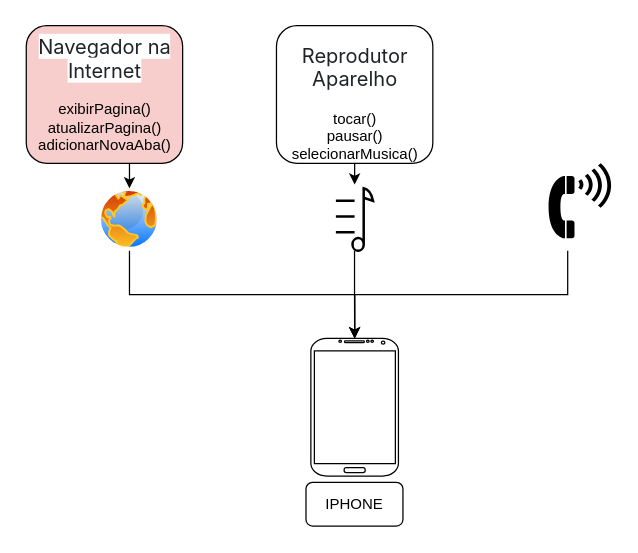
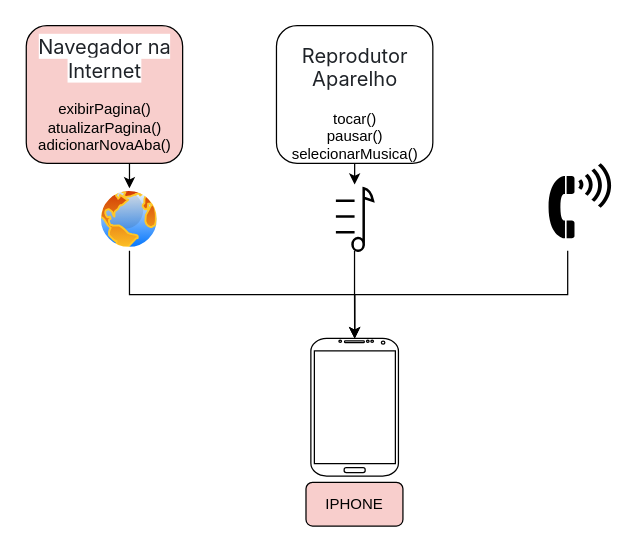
  <mxCell id="0" />
  <mxCell id="1" parent="0" />
  <mxCell id="2" value="" style="verticalLabelPosition=bottom;verticalAlign=top;html=1;shadow=0;dashed=0;strokeWidth=1;shape=mxgraph.android.phone2;labelBackgroundColor=none;" vertex="1" parent="1"><mxGeometry x="248" y="270" width="70" height="110" as="geometry" /></mxCell>
  <mxCell id="3" style="edgeStyle=orthogonalEdgeStyle;rounded=0;orthogonalLoop=1;jettySize=auto;html=1;exitX=0.5;exitY=1;exitDx=0;exitDy=0;labelBackgroundColor=none;fontColor=default;" edge="1" parent="1" source="4" target="2"><mxGeometry relative="1" as="geometry" /></mxCell>
  <mxCell id="4" value="" style="image;aspect=fixed;perimeter=ellipsePerimeter;html=1;align=center;shadow=0;dashed=0;spacingTop=3;image=img/lib/active_directory/internet_globe.svg;labelBackgroundColor=none;" vertex="1" parent="1"><mxGeometry x="78" y="150" width="50" height="50" as="geometry" /></mxCell>
  <mxCell id="5" style="edgeStyle=orthogonalEdgeStyle;rounded=0;orthogonalLoop=1;jettySize=auto;html=1;exitX=0.38;exitY=1;exitDx=0;exitDy=0;exitPerimeter=0;labelBackgroundColor=none;fontColor=default;" edge="1" parent="1" target="2"><mxGeometry relative="1" as="geometry"><mxPoint x="453.3" y="200" as="sourcePoint" /><Array as="points"><mxPoint x="453" y="235" /><mxPoint x="283" y="235" /></Array></mxGeometry></mxCell>
  <mxCell id="6" value="" style="edgeStyle=orthogonalEdgeStyle;rounded=0;orthogonalLoop=1;jettySize=auto;html=1;labelBackgroundColor=none;fontColor=default;" edge="1" parent="1" source="7" target="2"><mxGeometry relative="1" as="geometry" /></mxCell>
  <mxCell id="7" value="" style="html=1;verticalLabelPosition=bottom;align=center;labelBackgroundColor=none;verticalAlign=top;strokeWidth=2;shadow=0;dashed=0;shape=mxgraph.ios7.icons.note;pointerEvents=1;" vertex="1" parent="1"><mxGeometry x="268" y="150" width="29.7" height="50" as="geometry" /></mxCell>
  <mxCell id="8" style="edgeStyle=orthogonalEdgeStyle;rounded=0;orthogonalLoop=1;jettySize=auto;html=1;exitX=0.5;exitY=1;exitDx=0;exitDy=0;entryX=0.5;entryY=0;entryDx=0;entryDy=0;labelBackgroundColor=none;fontColor=default;" edge="1" parent="1" source="9" target="4"><mxGeometry relative="1" as="geometry" /></mxCell>
  <mxCell id="9" value="&lt;br&gt;&lt;span style=&quot;color: rgb(31, 35, 40); font-family: -apple-system, BlinkMacSystemFont, &amp;quot;Segoe UI&amp;quot;, &amp;quot;Noto Sans&amp;quot;, Helvetica, Arial, sans-serif, &amp;quot;Apple Color Emoji&amp;quot;, &amp;quot;Segoe UI Emoji&amp;quot;; font-size: 16px; font-style: normal; font-variant-ligatures: normal; font-variant-caps: normal; font-weight: 400; letter-spacing: normal; orphans: 2; text-align: left; text-indent: 0px; text-transform: none; widows: 2; word-spacing: 0px; -webkit-text-stroke-width: 0px; background-color: rgb(255, 255, 255); text-decoration-thickness: initial; text-decoration-style: initial; text-decoration-color: initial; float: none; display: inline !important;&quot;&gt;Navegador na Internet&lt;br&gt;&lt;/span&gt;&lt;br&gt;exibirPagina()&lt;br&gt;atualizarPagina()&lt;br&gt;adicionarNovaAba()&lt;br&gt;&lt;br&gt;" style="rounded=1;whiteSpace=wrap;html=1;labelBackgroundColor=none;fillColor=#f8cecc;" vertex="1" parent="1"><mxGeometry x="20.5" y="20" width="125" height="110" as="geometry" /></mxCell>
  <mxCell id="10" style="edgeStyle=orthogonalEdgeStyle;rounded=0;orthogonalLoop=1;jettySize=auto;html=1;exitX=0.5;exitY=1;exitDx=0;exitDy=0;entryX=0.505;entryY=-0.06;entryDx=0;entryDy=0;entryPerimeter=0;labelBackgroundColor=none;fontColor=default;" edge="1" parent="1" target="7"><mxGeometry relative="1" as="geometry"><mxPoint x="273.5" y="129" as="sourcePoint" /></mxGeometry></mxCell>
  <mxCell id="11" value="&lt;br&gt;&lt;span style=&quot;color: rgb(31, 35, 40); font-family: -apple-system, BlinkMacSystemFont, &amp;quot;Segoe UI&amp;quot;, &amp;quot;Noto Sans&amp;quot;, Helvetica, Arial, sans-serif, &amp;quot;Apple Color Emoji&amp;quot;, &amp;quot;Segoe UI Emoji&amp;quot;; font-size: 16px; font-style: normal; font-variant-ligatures: normal; font-variant-caps: normal; font-weight: 400; letter-spacing: normal; orphans: 2; text-align: left; text-indent: 0px; text-transform: none; widows: 2; word-spacing: 0px; -webkit-text-stroke-width: 0px; background-color: rgb(255, 255, 255); text-decoration-thickness: initial; text-decoration-style: initial; text-decoration-color: initial; float: none; display: inline !important;&quot;&gt;Reprodutor Aparelho&lt;br&gt;&lt;/span&gt;&lt;br&gt;tocar()&lt;br&gt;pausar()&lt;br&gt;selecionarMusica()" style="rounded=1;whiteSpace=wrap;html=1;labelBackgroundColor=none;" vertex="1" parent="1"><mxGeometry x="220.5" y="20" width="125" height="110" as="geometry" /></mxCell>
  <mxCell id="12" value="" style="shape=mxgraph.signs.tech.telephone_4;html=1;pointerEvents=1;fillColor=#000000;strokeColor=none;verticalLabelPosition=bottom;verticalAlign=top;align=center;" vertex="1" parent="1"><mxGeometry x="438" y="130" width="50" height="60" as="geometry" /></mxCell>
- <mxCell id="13" value="IPHONE" style="rounded=1;whiteSpace=wrap;html=1;" vertex="1" parent="1"><mxGeometry x="244.1" y="385" width="77.5" height="35" as="geometry" /></mxCell>
+ <mxCell id="13" value="IPHONE" style="rounded=1;whiteSpace=wrap;html=1;fillColor=#f8cecc;" vertex="1" parent="1"><mxGeometry x="244.1" y="385" width="77.5" height="35" as="geometry" /></mxCell>
  <mxCell id="14" style="edgeStyle=orthogonalEdgeStyle;rounded=0;orthogonalLoop=1;jettySize=auto;html=1;exitX=0.5;exitY=1;exitDx=0;exitDy=0;" edge="1" parent="1" source="13"><mxGeometry relative="1" as="geometry"><mxPoint x="283" y="420" as="targetPoint" /></mxGeometry></mxCell>
